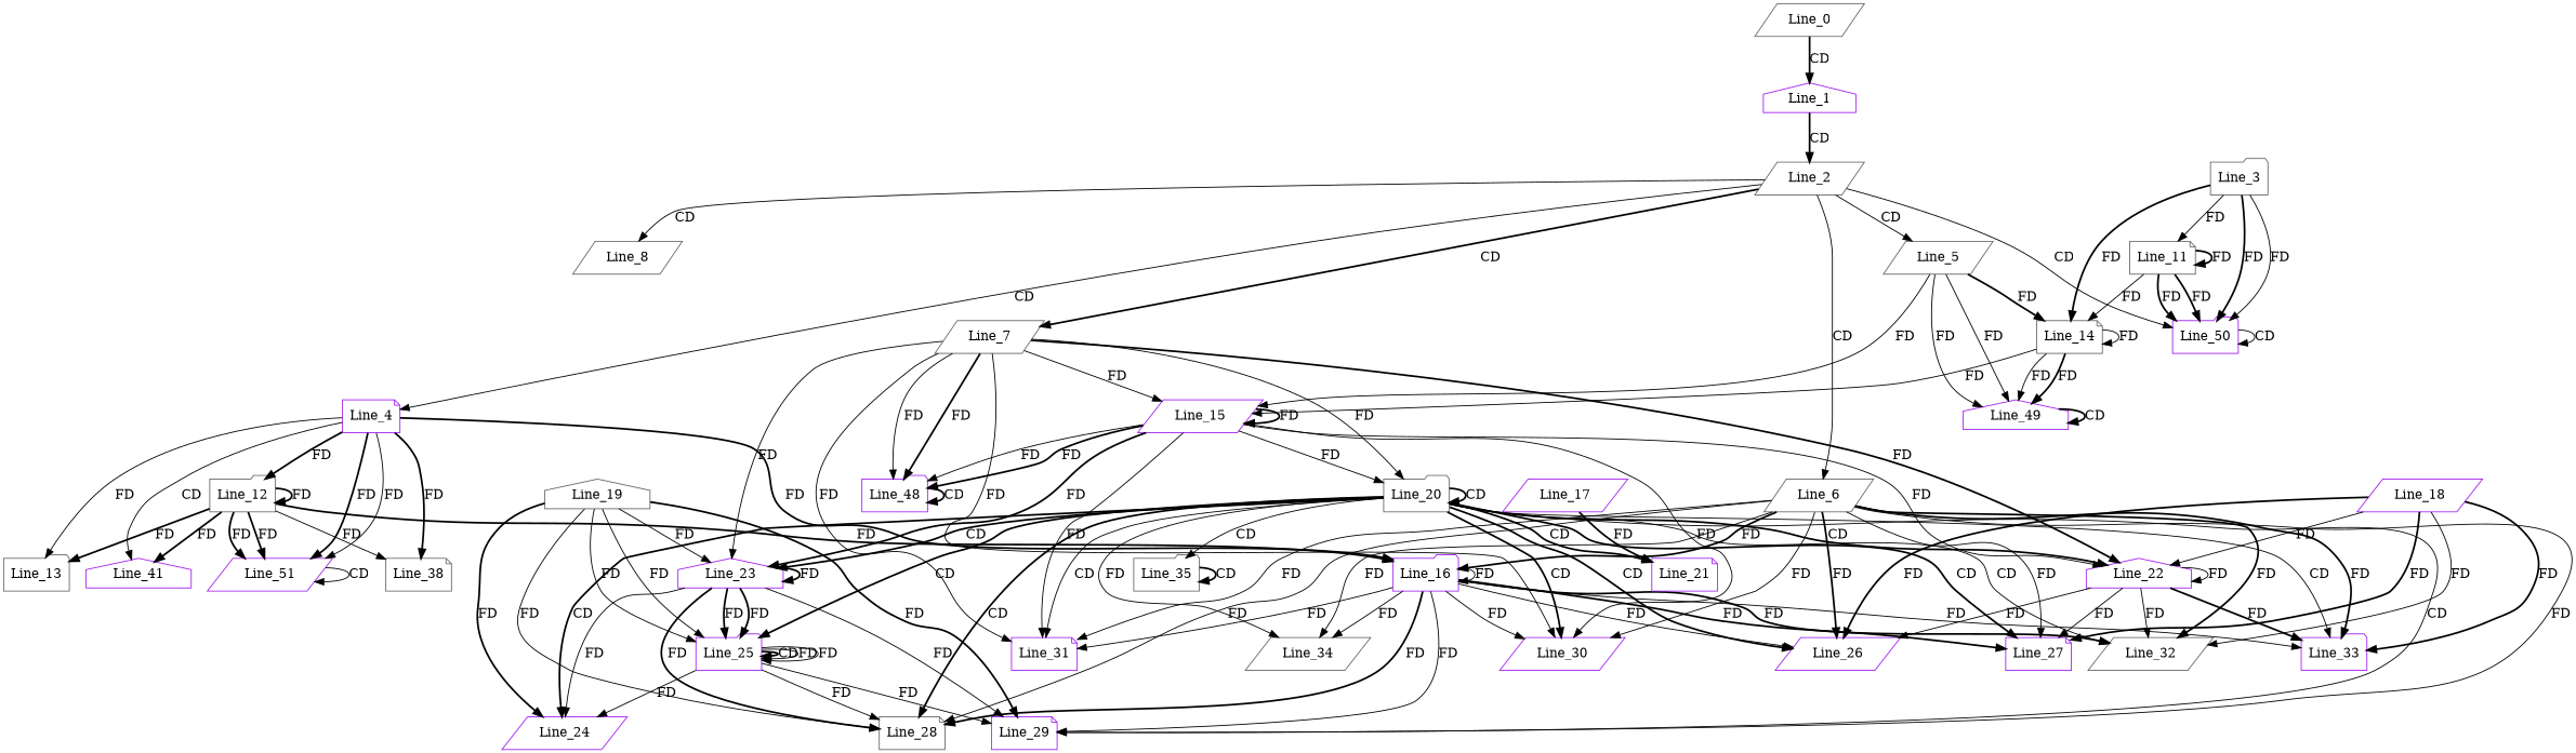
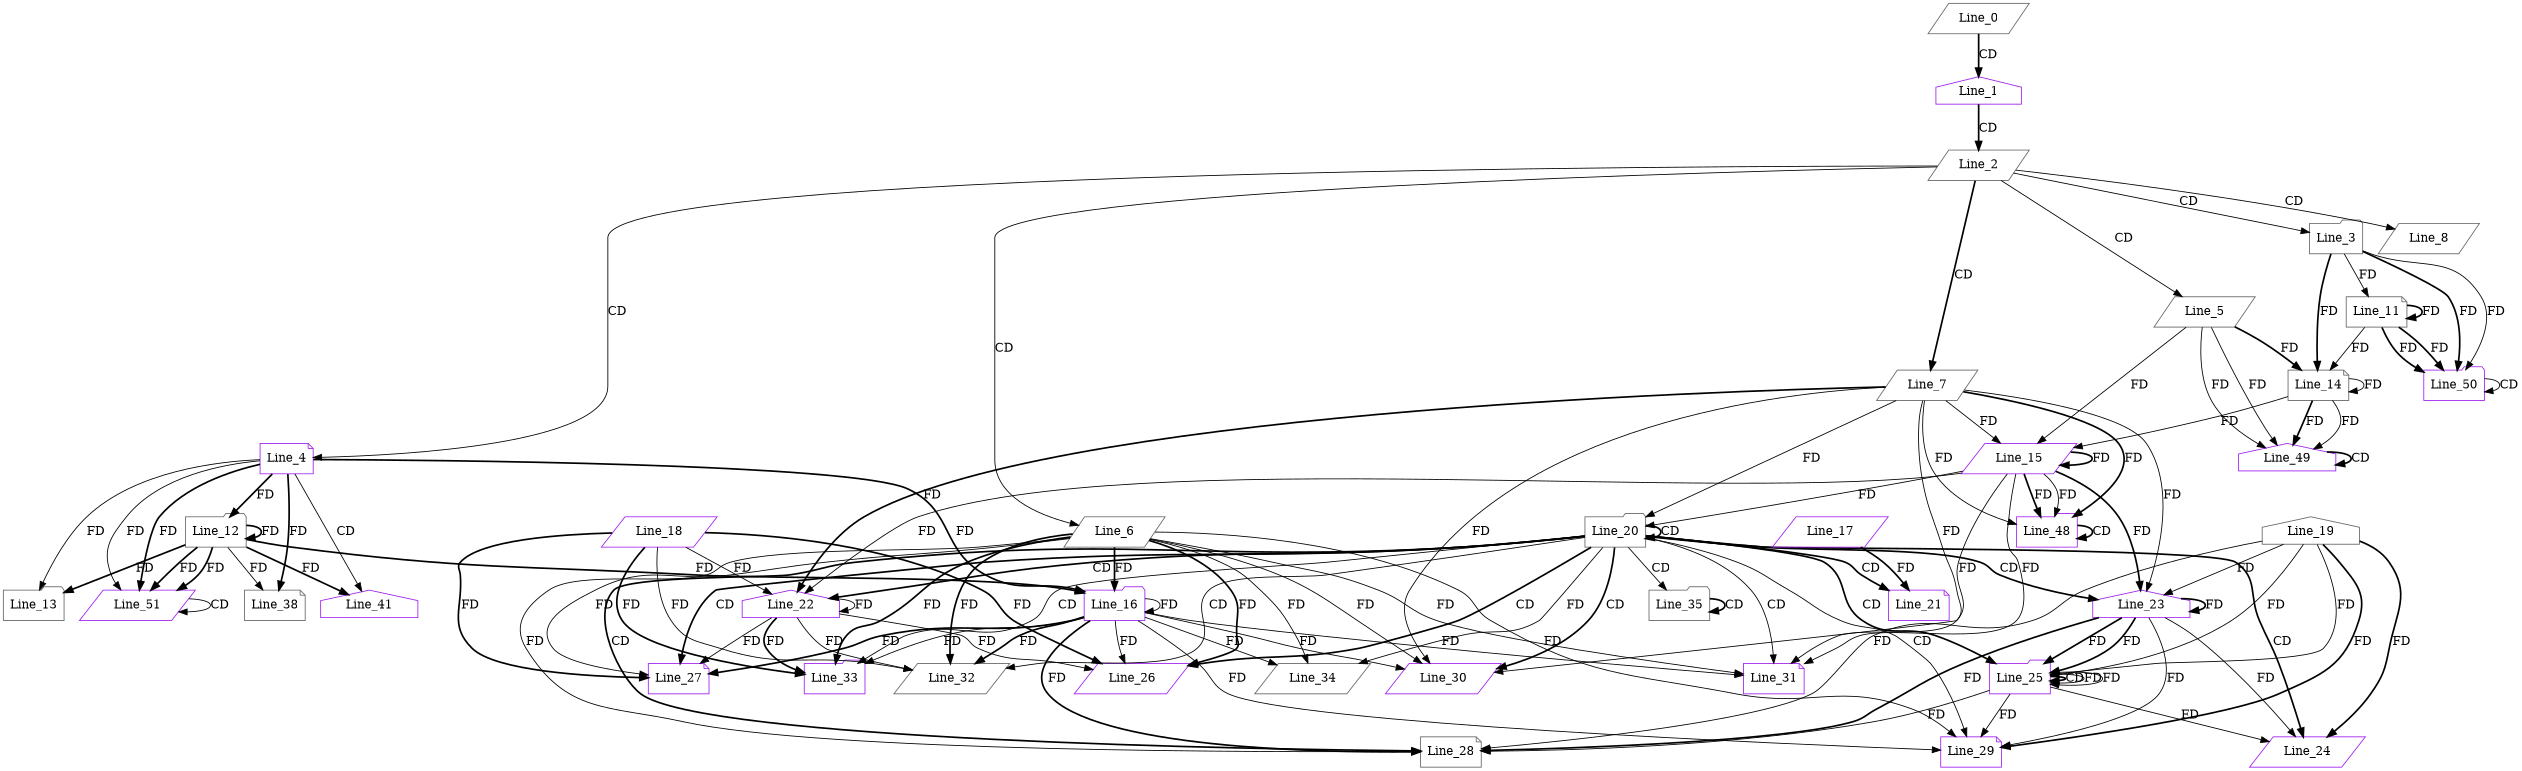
  digraph {
    node [color=purple shape=parallelogram]
    edge [style=solid]
    Line_0 [color=gray40]
    Line_1 [shape=house]
    Line_2 [color=gray40]
    Line_3 [color=gray40 shape=folder]
    Line_4 [shape=note]
    Line_5 [color=gray40]
    Line_6 [color=gray40]
    Line_7 [color=gray40]
    Line_8 [color=gray40]
    Line_11 [color=gray40 shape=note]
    Line_14 [color=gray40 shape=note]
    Line_50 [shape=folder]
    Line_12 [color=gray40 shape=folder]
    Line_13 [color=gray40 shape=folder]
    Line_16 [shape=folder]
    Line_38 [color=gray40 shape=note]
    Line_41 [shape=house]
    Line_51
    Line_15
    Line_49 [shape=house]
    Line_26
    Line_27 [shape=note]
    Line_28 [color=gray40 shape=note]
    Line_29 [shape=note]
    Line_30
    Line_31 [shape=note]
    Line_32 [color=gray40]
    Line_33 [shape=folder]
    Line_34 [color=gray40]
    Line_20 [color=gray40 shape=folder]
    Line_22 [shape=house]
    Line_23 [shape=house]
    Line_48 [shape=folder]
    Line_21 [shape=note]
    Line_24
    Line_25 [shape=folder]
    Line_35 [color=gray40 shape=folder]
    Line_17
    Line_18
    Line_19 [color=gray40 shape=house]
    Line_0 -> Line_1 [label=CD style=bold]
    Line_1 -> Line_2 [label=CD style=bold]
-   Line_2 -> Line_50 [label=CD]
+   Line_2 -> Line_3 [label=CD]
    Line_2 -> Line_4 [label=CD]
    Line_2 -> Line_5 [label=CD]
    Line_2 -> Line_6 [label=CD]
    Line_2 -> Line_7 [label=CD style=bold]
    Line_2 -> Line_8 [label=CD]
    Line_3 -> Line_11 [label=FD]
    Line_3 -> Line_14 [label=FD style=bold]
    Line_3 -> Line_50 [label=FD style=bold]
    Line_3 -> Line_50 [label=FD]
    Line_4 -> Line_12 [label=FD style=bold]
    Line_4 -> Line_13 [label=FD]
    Line_4 -> Line_16 [label=FD style=bold]
    Line_4 -> Line_38 [label=FD style=bold]
    Line_4 -> Line_41 [label=CD]
    Line_4 -> Line_51 [label=FD style=bold]
    Line_4 -> Line_51 [label=FD]
    Line_5 -> Line_14 [label=FD style=bold]
    Line_5 -> Line_15 [label=FD]
    Line_5 -> Line_49 [label=FD]
    Line_5 -> Line_49 [label=FD]
    Line_6 -> Line_16 [label=FD style=bold]
    Line_6 -> Line_26 [label=FD style=bold]
    Line_6 -> Line_27 [label=FD]
    Line_6 -> Line_28 [label=FD]
    Line_6 -> Line_29 [label=FD]
    Line_6 -> Line_30 [label=FD]
    Line_6 -> Line_31 [label=FD]
    Line_6 -> Line_32 [label=FD style=bold]
    Line_6 -> Line_33 [label=FD style=bold]
    Line_6 -> Line_34 [label=FD]
    Line_7 -> Line_15 [label=FD]
    Line_7 -> Line_30 [label=FD]
    Line_7 -> Line_31 [label=FD]
    Line_7 -> Line_20 [label=FD]
    Line_7 -> Line_22 [label=FD style=bold]
    Line_7 -> Line_23 [label=FD]
    Line_7 -> Line_48 [label=FD]
    Line_7 -> Line_48 [label=FD style=bold]
    Line_11 -> Line_11 [label=FD style=bold]
    Line_11 -> Line_14 [label=FD]
    Line_11 -> Line_50 [label=FD style=bold]
    Line_11 -> Line_50 [label=FD style=bold]
    Line_14 -> Line_14 [label=FD]
    Line_14 -> Line_15 [label=FD]
    Line_14 -> Line_49 [label=FD]
    Line_14 -> Line_49 [label=FD style=bold]
    Line_50 -> Line_50 [label=CD]
    Line_12 -> Line_12 [label=FD style=bold]
    Line_12 -> Line_13 [label=FD style=bold]
    Line_12 -> Line_16 [label=FD style=bold]
    Line_12 -> Line_38 [label=FD]
    Line_12 -> Line_41 [label=FD style=bold]
    Line_12 -> Line_51 [label=FD style=bold]
    Line_12 -> Line_51 [label=FD style=bold]
    Line_16 -> Line_16 [label=FD]
    Line_16 -> Line_26 [label=FD]
    Line_16 -> Line_27 [label=FD style=bold]
    Line_16 -> Line_28 [label=FD style=bold]
    Line_16 -> Line_29 [label=FD]
    Line_16 -> Line_30 [label=FD]
    Line_16 -> Line_31 [label=FD]
    Line_16 -> Line_32 [label=FD style=bold]
    Line_16 -> Line_33 [label=FD]
    Line_16 -> Line_34 [label=FD]
    Line_51 -> Line_51 [label=CD]
    Line_15 -> Line_15 [label=FD style=bold]
    Line_15 -> Line_30 [label=FD]
    Line_15 -> Line_31 [label=FD]
    Line_15 -> Line_20 [label=FD]
    Line_15 -> Line_22 [label=FD]
    Line_15 -> Line_23 [label=FD style=bold]
    Line_15 -> Line_48 [label=FD]
    Line_15 -> Line_48 [label=FD style=bold]
    Line_49 -> Line_49 [label=CD style=bold]
    Line_20 -> Line_26 [label=CD style=bold]
    Line_20 -> Line_27 [label=CD style=bold]
    Line_20 -> Line_28 [label=CD style=bold]
    Line_20 -> Line_29 [label=CD]
    Line_20 -> Line_30 [label=CD style=bold]
    Line_20 -> Line_31 [label=CD]
    Line_20 -> Line_32 [label=CD]
    Line_20 -> Line_33 [label=CD]
    Line_20 -> Line_34 [label=FD]
    Line_20 -> Line_20 [label=CD style=bold]
    Line_20 -> Line_22 [label=CD style=bold]
    Line_20 -> Line_23 [label=CD style=bold]
    Line_20 -> Line_21 [label=CD style=bold]
    Line_20 -> Line_24 [label=CD style=bold]
    Line_20 -> Line_25 [label=CD style=bold]
    Line_20 -> Line_35 [label=CD]
    Line_22 -> Line_26 [label=FD]
    Line_22 -> Line_27 [label=FD]
    Line_22 -> Line_32 [label=FD]
    Line_22 -> Line_33 [label=FD style=bold]
    Line_22 -> Line_22 [label=FD]
    Line_23 -> Line_28 [label=FD style=bold]
    Line_23 -> Line_29 [label=FD]
    Line_23 -> Line_23 [label=FD style=bold]
    Line_23 -> Line_24 [label=FD]
    Line_23 -> Line_25 [label=FD style=bold]
    Line_23 -> Line_25 [label=FD style=bold]
    Line_48 -> Line_48 [label=CD style=bold]
    Line_25 -> Line_28 [label=FD]
    Line_25 -> Line_29 [label=FD]
    Line_25 -> Line_24 [label=FD]
    Line_25 -> Line_25 [label=CD style=bold]
    Line_25 -> Line_25 [label=FD]
    Line_25 -> Line_25 [label=FD]
    Line_35 -> Line_35 [label=CD style=bold]
    Line_17 -> Line_21 [label=FD style=bold]
    Line_18 -> Line_26 [label=FD style=bold]
    Line_18 -> Line_27 [label=FD style=bold]
    Line_18 -> Line_32 [label=FD]
    Line_18 -> Line_33 [label=FD style=bold]
    Line_18 -> Line_22 [label=FD]
    Line_19 -> Line_28 [label=FD]
    Line_19 -> Line_29 [label=FD style=bold]
    Line_19 -> Line_23 [label=FD]
    Line_19 -> Line_24 [label=FD style=bold]
    Line_19 -> Line_25 [label=FD]
    Line_19 -> Line_25 [label=FD]
  }
